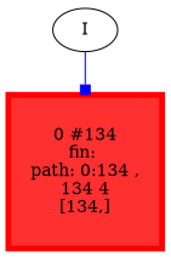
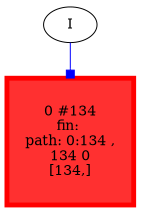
  digraph {
-   n1 [fillcolor=firebrick1 height=1.77585 label="0 #134\nfin: \n path: 0:134 , \n134 4\n[134,]" penwidth=4.90527 shape=box style=filled width=1.77585 color=red]
+   n1 [fillcolor=firebrick1 height=1.77585 label="0 #134\nfin: \n path: 0:134 , \n134 0\n[134,]" penwidth=4.90527 shape=box style=filled width=1.77585 color=red]
    I [color=black]
    I -> n1 [color=blue style=solid arrowhead=box]
  }
